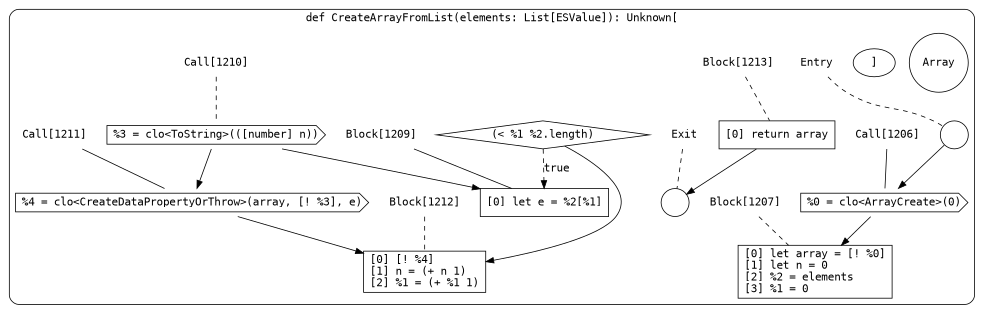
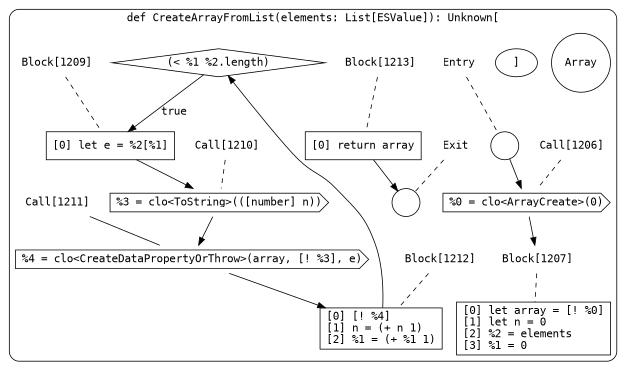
  digraph {
    fontname=Consolas
    node [fontname=Consolas shape=none]
    edge [arrowhead=none color=black fontname=Consolas]
    Array [shape=circle]
    "]" [shape=""]
    n3 [label=<<font color="black">Entry</font>>]
    n4 [color=black fillcolor=white label=" " shape=circle style=filled]
    n5 [color=black fillcolor=white label=<<font color="black">%0 = clo&lt;ArrayCreate&gt;(0)</font>> shape=cds style=filled]
    n6 [color=black fillcolor=white label=<<font color="black">[0] let array = [! %0]<BR ALIGN="LEFT"/>[1] let n = 0<BR ALIGN="LEFT"/>[2] %2 = elements<BR ALIGN="LEFT"/>[3] %1 = 0<BR ALIGN="LEFT"/></font>> shape=box style=filled]
    n7 [label=<<font color="black">Exit</font>>]
    n8 [color=black fillcolor=white label=" " shape=circle style=filled]
    n9 [label=<<font color="black">Call[1206]</font>>]
    n10 [color=black fillcolor=white label=<<font color="black">(&lt; %1 %2.length)</font>> shape=diamond style=filled]
    n11 [label=<<font color="black">Block[1207]</font>>]
    n12 [color=black fillcolor=white label=<<font color="black">[0] let e = %2[%1]<BR ALIGN="LEFT"/></font>> shape=box style=filled]
    n13 [color=black fillcolor=white label=<<font color="black">[0] return array<BR ALIGN="LEFT"/></font>> shape=box style=filled]
    n14 [color=black fillcolor=white label=<<font color="black">%3 = clo&lt;ToString&gt;(([number] n))</font>> shape=cds style=filled]
    n15 [label=<<font color="black">Block[1209]</font>>]
    n16 [color=black fillcolor=white label=<<font color="black">%4 = clo&lt;CreateDataPropertyOrThrow&gt;(array, [! %3], e)</font>> shape=cds style=filled]
    n17 [label=<<font color="black">Block[1213]</font>>]
    n18 [label=<<font color="black">Call[1210]</font>>]
    n19 [color=black fillcolor=white label=<<font color="black">[0] [! %4]<BR ALIGN="LEFT"/>[1] n = (+ n 1)<BR ALIGN="LEFT"/>[2] %1 = (+ %1 1)<BR ALIGN="LEFT"/></font>> shape=box style=filled]
    n20 [label=<<font color="black">Call[1211]</font>>]
    n21 [label=<<font color="black">Block[1212]</font>>]
    subgraph cluster_1 {
      label="def CreateArrayFromList(elements: List[ESValue]): Unknown["
      style=rounded
      Array
      "]"
      n3
      n4
      n5
      n6
      n7
      n8
      n9
      n10
      n11
      n12
      n13
      n14
      n15
      n16
      n17
      n18
      n19
      n20
      n21
    }
    n3 -> n4 [style=dashed]
    n4 -> n5 [arrowhead=""]
-   n5 -> n6 [arrowhead=""]
+   n5 -> n11 [arrowhead=""]
    n7 -> n8 [style=dashed]
-   n9 -> n5 [style=solid]
-   n10 -> n12 [label=<<font color="black">true</font>> style=dashed arrowhead=""]
+   n9 -> n5 [style=dashed]
+   n10 -> n12 [label=<<font color="black">true</font>> arrowhead=""]
    n11 -> n6 [style=dashed]
-   n14 -> n12 [arrowhead=""]
+   n12 -> n14 [arrowhead=""]
    n13 -> n8 [arrowhead=""]
    n14 -> n16 [arrowhead=""]
-   n15 -> n12 [style=solid]
+   n15 -> n12 [style=dashed]
    n16 -> n19 [arrowhead=""]
    n17 -> n13 [style=dashed]
    n18 -> n14 [style=dashed]
-   n10 -> n19 [arrowhead=""]
+   n19 -> n10 [arrowhead=""]
    n20 -> n16 [style=solid]
    n21 -> n19 [style=dashed]
  }
